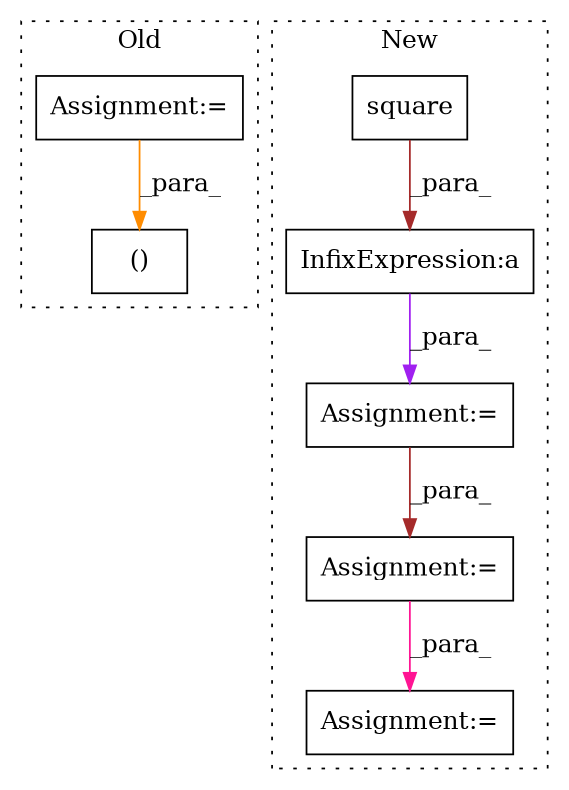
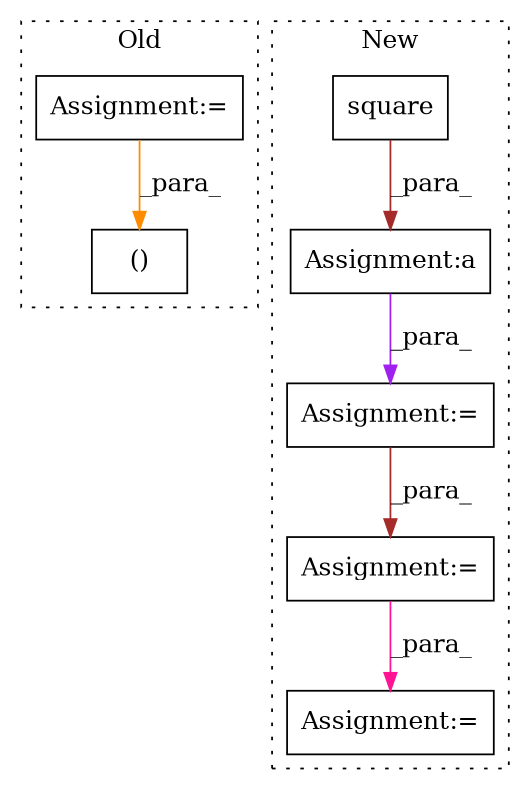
  digraph {
    node [a=7 l=1 shape=box]
    edge [color=brown]
    n1 [a=106 l=35 label="()" s=7952]
    n2 [l=3 label="Assignment:=" s=6488]
    n3 [a=32 l="7,1" label=square s="8142,8159"]
    n4 [label="Assignment:=" s=8123]
    n5 [label="Assignment:=" s=8230]
-   n6 [a=27 l=3 label="InfixExpression:a" s=8160]
+   n6 [a=27 l=3 label="Assignment:a" s=8160]
    n7 [label="Assignment:=" s=8289]
    subgraph cluster_1 {
      label=Old
      style=dotted
      n1
      n2
    }
    subgraph cluster_2 {
      label=New
      style=dotted
      n3
      n4
      n5
      n6
      n7
    }
    n2 -> n1 [label=_para_ color=darkorange]
    n3 -> n6 [label=_para_]
    n4 -> n5 [label=_para_]
    n5 -> n7 [label=_para_ color=deeppink]
    n6 -> n4 [label=_para_ color=purple]
  }
